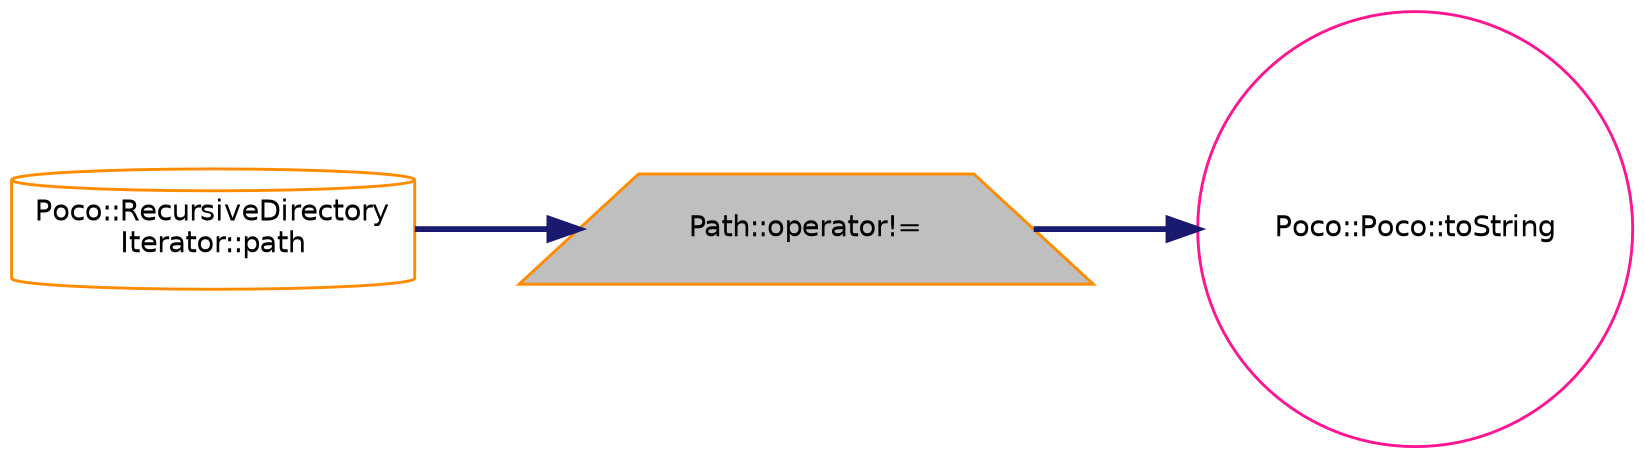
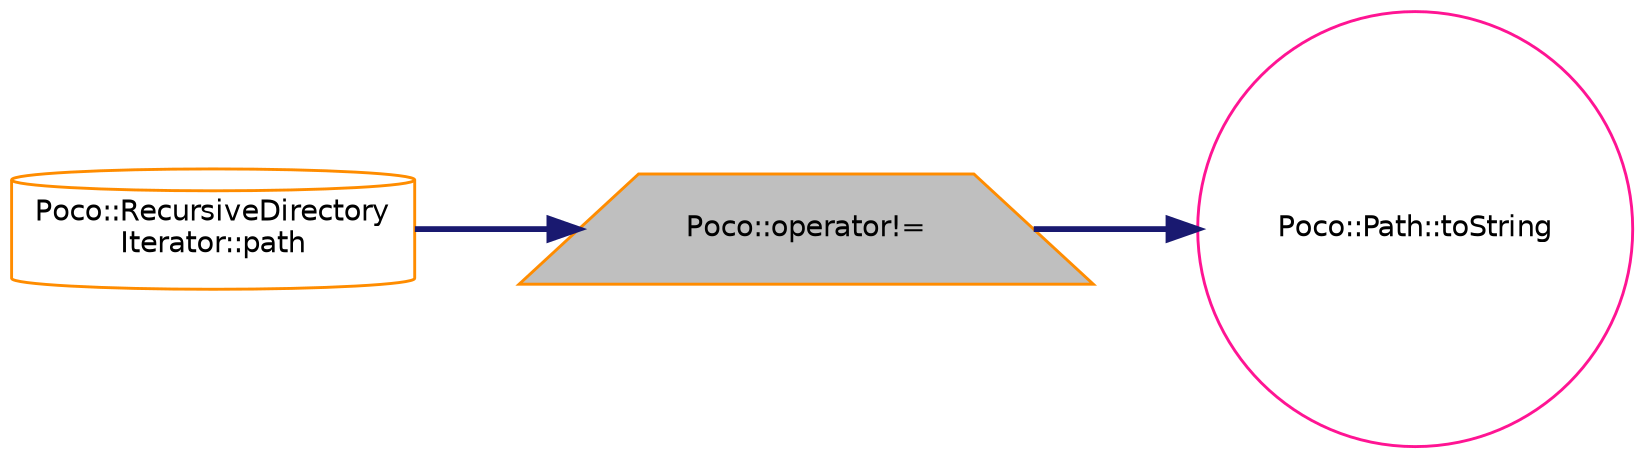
  digraph {
    rankdir=LR
    node [color=darkorange fillcolor=white fontname=Helvetica fontsize=10 style=filled]
    edge [color=midnightblue fontname=Helvetica fontsize=10 labelfontname=Helvetica labelfontsize=10 style=bold]
-   n1 [fillcolor=grey75 fontcolor=black height=0.2 label="Path::operator!=" shape=trapezium width=0.4]
-   n2 [color=deeppink height=0.2 label="Poco::Poco::toString" shape=circle width=0.4]
+   n1 [fillcolor=grey75 fontcolor=black height=0.2 label="Poco::operator!=" shape=trapezium width=0.4]
+   n2 [color=deeppink height=0.2 label="Poco::Path::toString" shape=circle width=0.4]
    n3 [height=0.2 label="Poco::RecursiveDirectory\lIterator::path" shape=cylinder width=0.4]
    n1 -> n2
    n3 -> n1
  }
